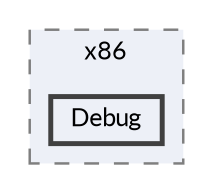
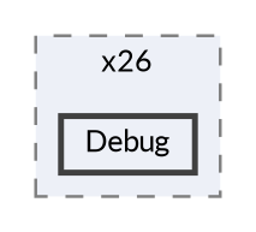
  digraph {
    compound=true
    fontname=Lato
    n1 [color=grey25 fillcolor="#edf0f7" fontname=Lato fontsize=10 height=0.2 label=Debug shape=box style="filled,bold" width=0.4]
    subgraph cluster_1 {
      bgcolor="#edf0f7"
      fontsize=10
-     label=x86
+     label=x26
      pencolor=grey50
      style="filled,dashed"
      n1
    }
  }
